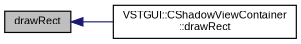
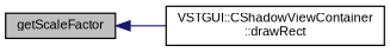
  digraph {
    rankdir=LR
    node [color=black fontname=Arial fontsize=9 shape=record]
-   n1 [fillcolor=grey75 fontcolor=black height=0.2 label=drawRect style=filled width=0.4]
+   n1 [fillcolor=grey75 fontcolor=black height=0.2 label=getScaleFactor style=filled width=0.4]
    n2 [height=0.2 label="VSTGUI::CShadowViewContainer\l::drawRect" width=0.4]
    n1 -> n2 [color=midnightblue dir=back fontname=Arial fontsize=9 labelfontname=Arial labelfontsize=9 style=solid]
  }
